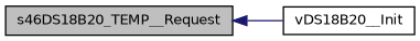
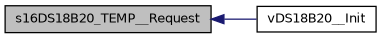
  digraph {
    rankdir=LR
    node [color=black fontname=Helvetica fontsize=10 shape=record style=filled]
-   n1 [fillcolor=grey75 fontcolor=black height=0.2 label=s46DS18B20_TEMP__Request width=0.4]
+   n1 [fillcolor=grey75 fontcolor=black height=0.2 label=s16DS18B20_TEMP__Request width=0.4]
    n2 [fillcolor=white height=0.2 label=vDS18B20__Init width=0.4]
    n1 -> n2 [color=midnightblue dir=back fontname=Helvetica fontsize=10 labelfontname=Helvetica labelfontsize=10 style=solid]
  }
